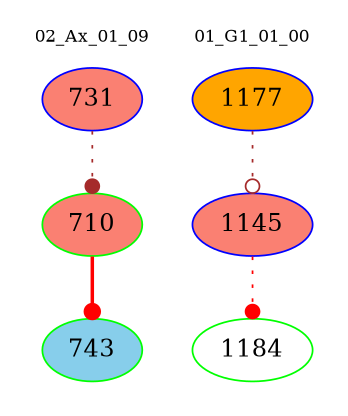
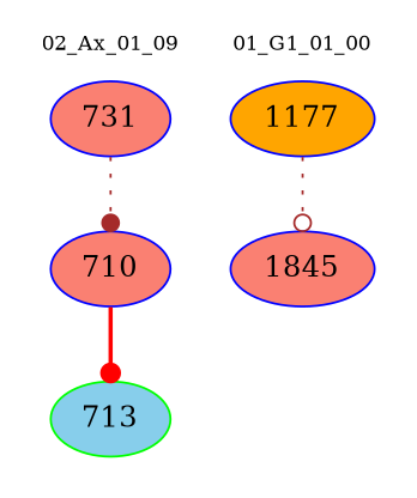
  digraph {
    node [color=blue fillcolor=salmon style=filled]
    edge [arrowhead=dot color=brown style=dotted]
    n1 [label=731]
-   n2 [color=green label=710]
-   n3 [color=green fillcolor=skyblue label=743]
+   n2 [label=710]
+   n3 [color=green fillcolor=skyblue label=713]
    n4 [fillcolor=orange label=1177]
-   n5 [label=1145]
-   n6 [color=green fillcolor=white label=1184]
+   n5 [label=1845]
    subgraph cluster_1 {
      color=white
      fontsize=10
      label="02_Ax_01_09"
      n1
      n2
      n3
    }
    subgraph cluster_2 {
      color=white
      fontsize=10
      label="01_G1_01_00"
      n4
      n5
-     n6
    }
    n1 -> n2
    n2 -> n3 [color=red style=bold]
    n4 -> n5 [arrowhead=odot]
-   n5 -> n6 [color=red]
  }
